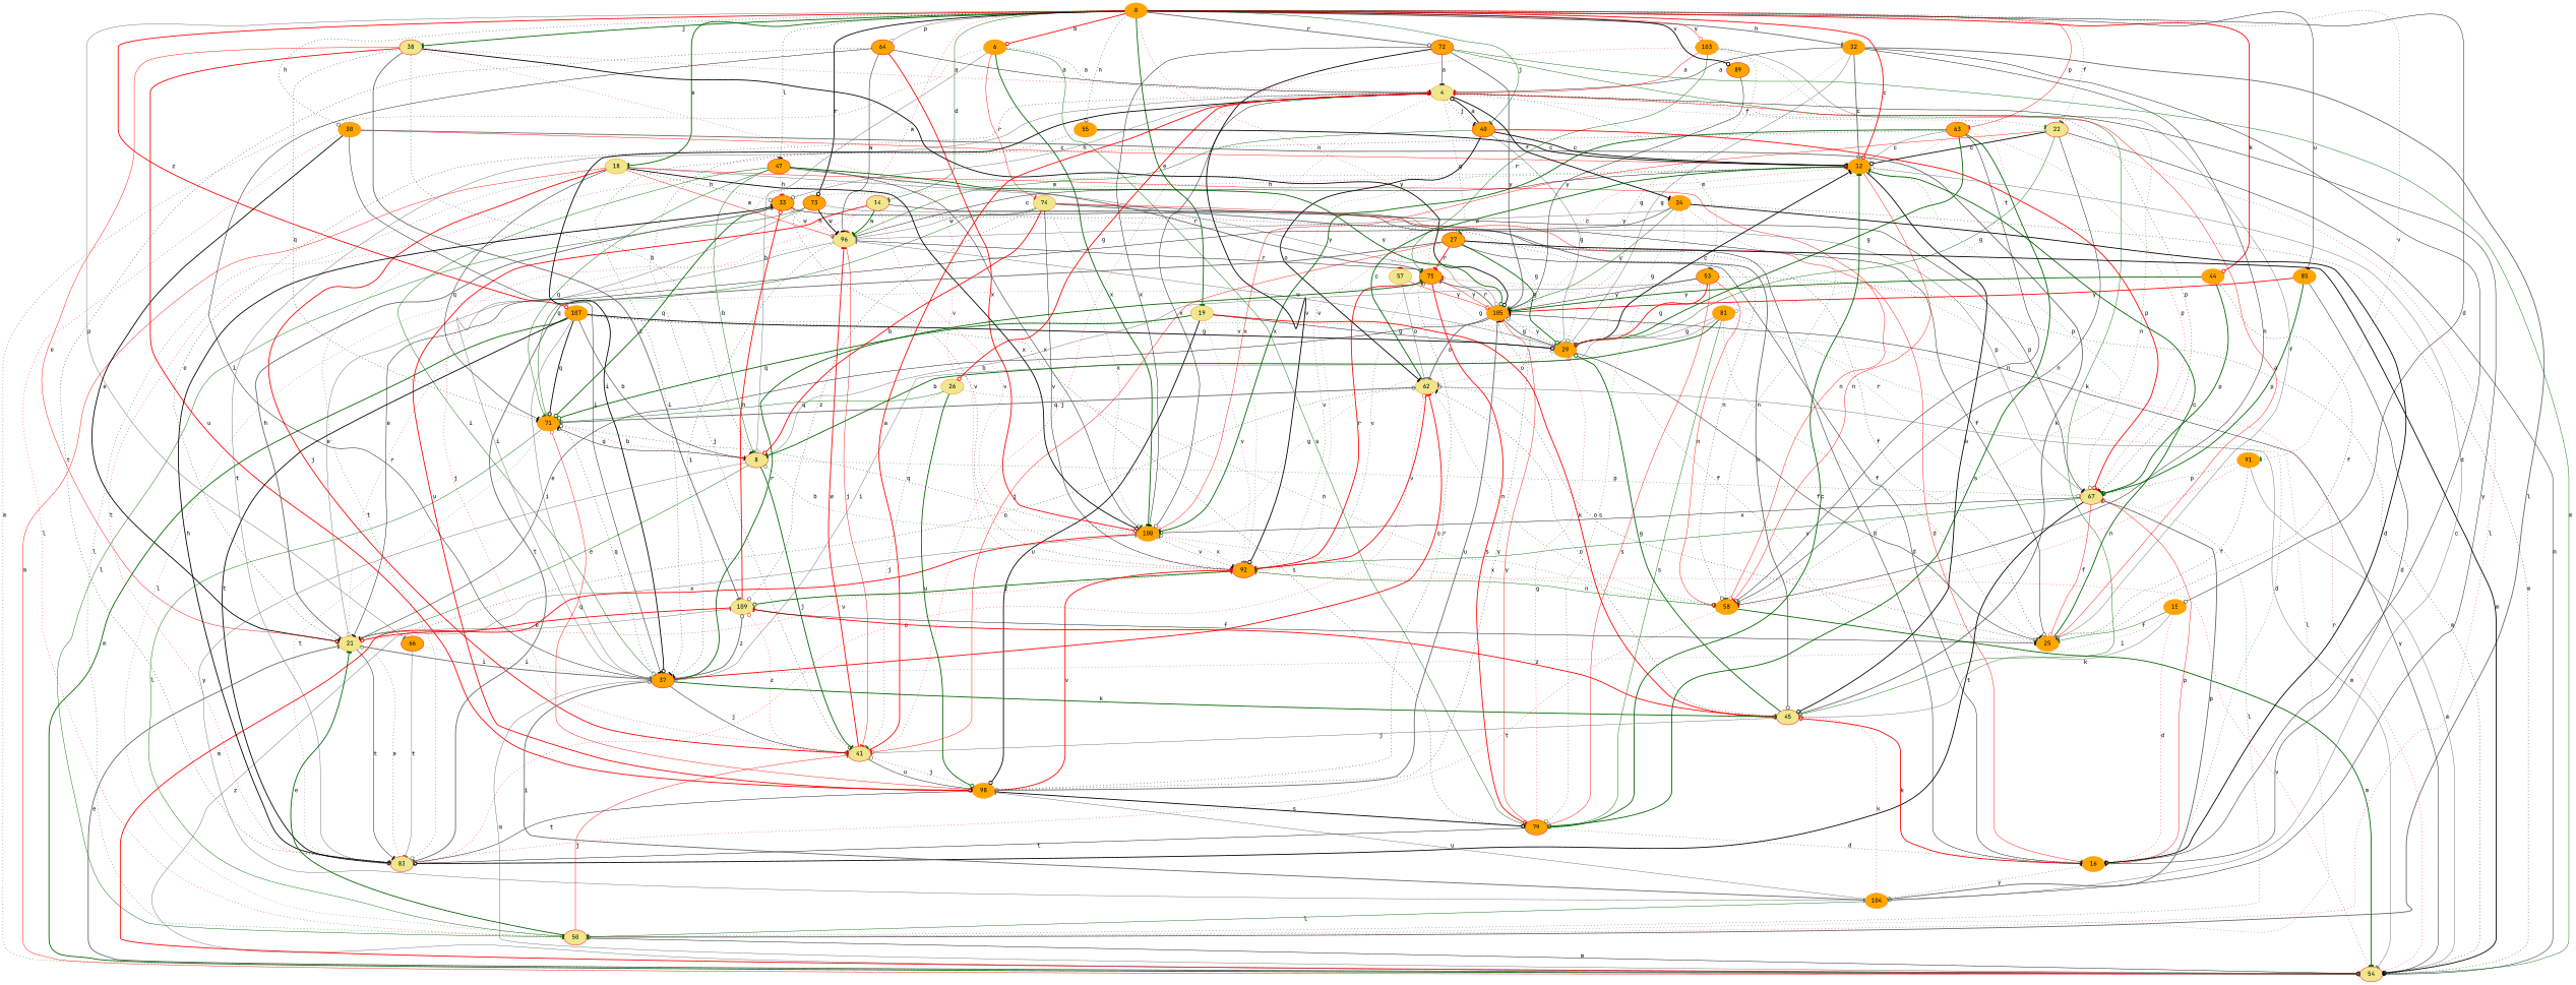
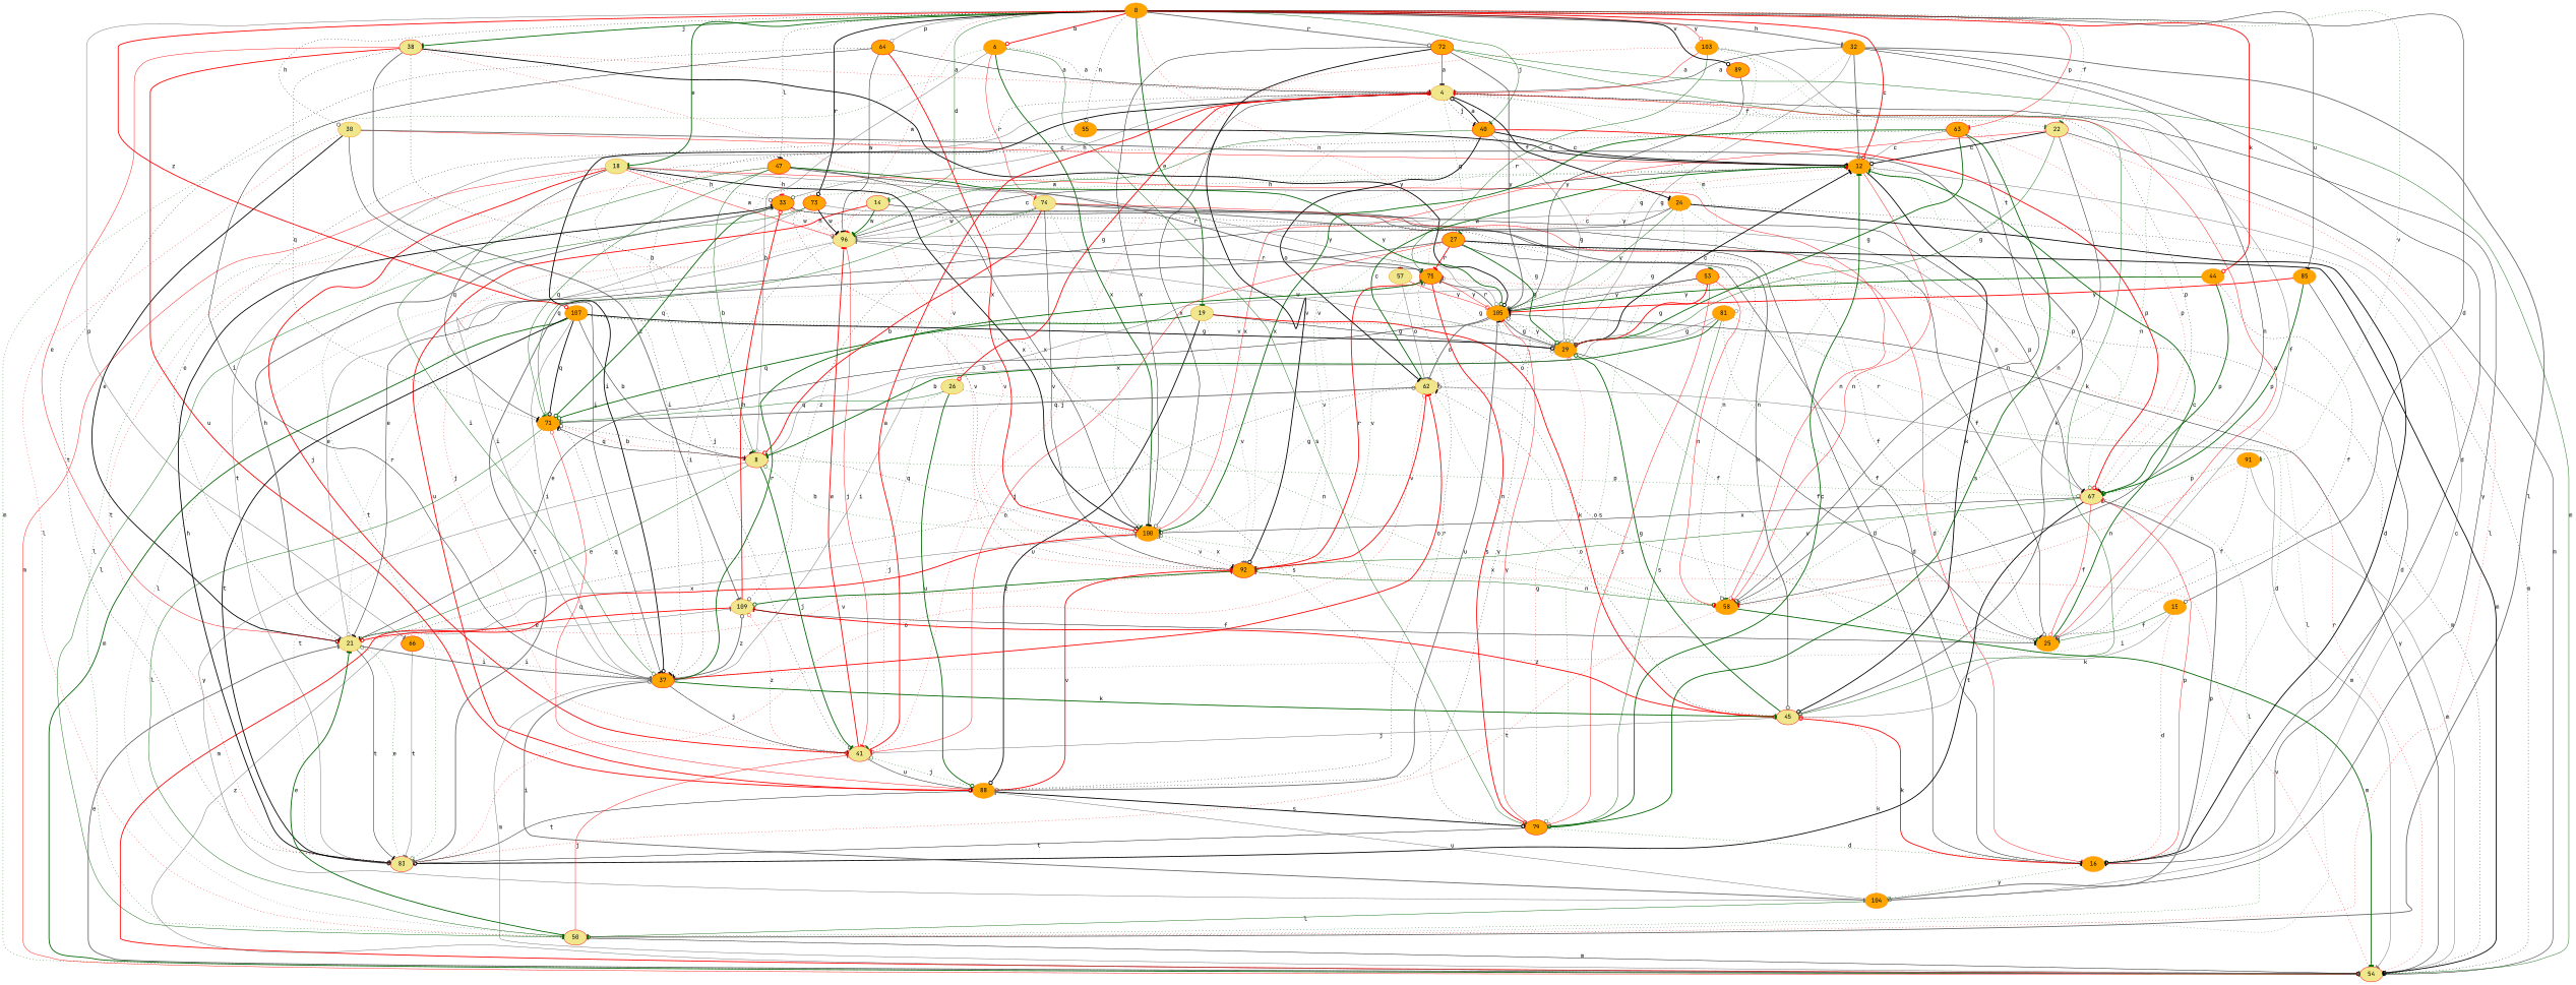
  strict digraph {
    fontname="JetBrains Mono"
    node [color=darkorange fillcolor=orange fontname="JetBrains Mono" style=filled]
    edge [arrowhead=tee color=black fontname="JetBrains Mono" style=solid]
    0
    6
    12
    14 [color=red fillcolor=khaki]
    15
    18 [fillcolor=khaki]
    19 [fillcolor=khaki]
    22 [color=red fillcolor=khaki]
-   30
+   30 [fillcolor=khaki]
    32
    38 [color=red fillcolor=khaki]
    40 [color=red]
    44
    47 [color=red]
    55
    57 [fillcolor=khaki]
    63 [color=red]
    64 [color=red]
    66 [color=red]
    72 [color=red]
    73 [color=red]
    85
    89 [color=red]
    91
    96 [fillcolor=khaki]
    103
    107
    4 [fillcolor=khaki]
    100
    8 [color=red fillcolor=khaki]
    54 [color=red fillcolor=khaki]
    74 [fillcolor=khaki]
    79 [color=red]
    33 [color=red]
    67 [color=red fillcolor=khaki]
    83 [color=red fillcolor=khaki]
    45 [color=red fillcolor=khaki]
    58
    92 [color=red]
    41 [color=red fillcolor=khaki]
    16
    29
-   88 [label=98]
+   88
    37 [color=red]
    25
    71
    50 [color=red fillcolor=khaki]
    105
    21 [fillcolor=khaki]
    109 [fillcolor=khaki]
    62 [fillcolor=khaki]
    75 [color=red]
    24
    26 [fillcolor=khaki]
    27 [color=red]
    53 [color=red]
    81
    104
    0 -> 6 [arrowhead=odot color=red label=b style=bold]
    0 -> 12 [arrowhead=odot color=red label=c style=bold]
    0 -> 14 [color=darkgreen label=d]
    0 -> 15 [arrowhead=odot label=d]
    0 -> 18 [color=darkgreen label=e style=bold]
    0 -> 19 [color=darkgreen label=e style=bold]
    0 -> 22 [color=darkgreen label=f style=dotted]
    0 -> 30 [arrowhead=odot label=h style=dotted]
    0 -> 32 [color=gray40 label=h style=bold]
    0 -> 38 [color=darkgreen label=j style=bold]
    0 -> 40 [color=darkgreen label=j]
    0 -> 44 [arrowhead=odot color=red label=k style=bold]
    0 -> 47 [label=l style=dotted]
    0 -> 55 [arrowhead=odot label=n style=dotted]
    0 -> 57 [color=red label=n style=dotted]
    0 -> 63 [color=red label=p]
    0 -> 64 [arrowhead=odot color=gray40 label=p]
    0 -> 66 [color=gray40 label=p]
    0 -> 72 [arrowhead=odot color=gray40 label=r style=bold]
    0 -> 73 [arrowhead=odot label=r style=bold]
    0 -> 85 [label=u]
    0 -> 89 [arrowhead=odot label=v style=bold]
    0 -> 91 [color=darkgreen label=v style=dotted]
    0 -> 96 [color=red label=w style=dotted]
    0 -> 103 [arrowhead=odot color=red label=y]
    0 -> 107 [arrowhead=odot color=red label=z style=bold]
    6 -> 4 [label=a style=dotted]
    6 -> 100 [color=darkgreen label=x style=bold]
    6 -> 8 [arrowhead=odot color=gray40 label=b]
    6 -> 54 [arrowhead=odot color=darkgreen label=m style=dotted]
    6 -> 74 [color=red label=r]
    6 -> 79 [color=darkgreen label=s]
    12 -> 33 [arrowhead=odot color=darkgreen label=h style=dotted]
    12 -> 67 [arrowhead=odot color=darkgreen label=p style=dotted]
    12 -> 83 [arrowhead=odot color=darkgreen label=t style=dotted]
    12 -> 45 [arrowhead=odot label=k style=bold]
    12 -> 58 [color=red label=n]
    14 -> 96 [color=darkgreen label=w style=bold]
    14 -> 92 [color=red label=v style=dotted]
    14 -> 41 [color=red label=j style=dotted]
    14 -> 16 [label=d]
    14 -> 29 [color=gray40 label=g style=dotted]
    14 -> 88 [arrowhead=odot color=red label=u style=bold]
    15 -> 45 [arrowhead=odot color=gray40 label=k]
    15 -> 16 [arrowhead=odot color=red label=d style=dotted]
    15 -> 37 [arrowhead=odot color=gray40 label=i style=dotted]
    15 -> 25 [color=darkgreen label=f]
    18 -> 96 [arrowhead=odot color=red label=w]
    18 -> 100 [arrowhead=odot label=x style=bold]
    18 -> 54 [color=red label=m]
    18 -> 33 [arrowhead=odot label=h style=dotted]
    18 -> 58 [arrowhead=odot color=red label=n]
    18 -> 41 [color=red label=j style=bold]
    18 -> 71 [label=q]
    18 -> 50 [arrowhead=odot color=darkgreen label=l style=dotted]
    18 -> 105 [arrowhead=odot color=gray40 label=y]
    19 -> 45 [arrowhead=odot color=red label=k style=bold]
    19 -> 92 [color=gray40 label=v style=dotted]
    19 -> 29 [arrowhead=odot label=g]
    19 -> 88 [arrowhead=odot label=u style=bold]
    19 -> 71 [arrowhead=odot color=darkgreen label=q style=bold]
    22 -> 12 [arrowhead=odot label=c style=bold]
    22 -> 100 [arrowhead=odot color=red label=x]
    22 -> 54 [arrowhead=odot label=m]
    22 -> 58 [arrowhead=odot label=n]
    22 -> 29 [arrowhead=odot color=darkgreen label=g]
    22 -> 50 [arrowhead=odot color=red label=l style=dotted]
    30 -> 12 [color=red label=c]
    30 -> 45 [arrowhead=odot color=gray40 label=k style=bold]
    30 -> 37 [label=i]
    30 -> 50 [color=red label=l style=dotted]
    30 -> 21 [arrowhead=odot label=e style=bold]
    32 -> 12 [arrowhead=odot color=gray40 label=c style=bold]
    32 -> 4 [label=a]
    32 -> 58 [label=n]
    32 -> 92 [color=gray40 label=v style=dotted]
    32 -> 16 [label=d]
    32 -> 29 [arrowhead=odot color=gray40 label=g]
    32 -> 50 [color=gray40 label=l style=bold]
    38 -> 4 [arrowhead=odot color=red label=a style=dotted]
    38 -> 8 [label=b style=dotted]
    38 -> 92 [arrowhead=odot color=red label=v style=dotted]
    38 -> 88 [arrowhead=odot color=red label=u style=bold]
    38 -> 71 [label=q style=dotted]
    38 -> 105 [arrowhead=odot label=y style=bold]
    38 -> 21 [color=red label=e]
    38 -> 109 [color=gray40 label=z style=bold]
    40 -> 12 [arrowhead=odot label=c style=bold]
    40 -> 96 [color=darkgreen label=w]
    40 -> 4 [arrowhead=odot label=a style=bold]
    40 -> 67 [arrowhead=odot color=red label=p style=bold]
    40 -> 29 [arrowhead=odot color=gray40 label=g]
    40 -> 62 [label=o style=bold]
    44 -> 67 [arrowhead=odot color=darkgreen label=p style=bold]
    44 -> 25 [arrowhead=odot label=f style=dotted]
    44 -> 105 [color=darkgreen label=y style=bold]
    47 -> 100 [arrowhead=odot label=x]
    47 -> 8 [color=darkgreen label=b]
    47 -> 33 [color=red label=h style=dotted]
    47 -> 83 [color=red label=t style=dotted]
    47 -> 37 [arrowhead=odot color=darkgreen label=i]
    47 -> 71 [color=darkgreen label=q]
    47 -> 105 [arrowhead=odot color=darkgreen label=y style=bold]
    47 -> 75 [color=gray40 label=r style=bold]
    55 -> 12 [label=c style=bold]
    55 -> 41 [arrowhead=odot label=j style=dotted]
    57 -> 105 [arrowhead=odot color=red label=y]
    57 -> 62 [color=gray40 label=o]
    63 -> 12 [arrowhead=odot color=gray40 label=c]
    63 -> 100 [color=darkgreen label=x style=bold]
    63 -> 79 [arrowhead=odot color=darkgreen label=s style=bold]
    63 -> 67 [color=red label=p style=dotted]
    63 -> 58 [arrowhead=odot label=n]
    63 -> 29 [color=darkgreen label=g style=bold]
    63 -> 37 [label=i style=dotted]
    63 -> 105 [arrowhead=odot color=gray40 label=y style=dotted]
    64 -> 96 [label=w]
    64 -> 4 [label=a]
    64 -> 100 [arrowhead=odot color=red label=x style=bold]
    64 -> 83 [arrowhead=odot label=t style=dotted]
    64 -> 37 [label=i]
    66 -> 83 [color=gray40 label=t]
    66 -> 37 [arrowhead=odot color=gray40 label=i style=dotted]
    72 -> 4 [label=a]
    72 -> 100 [label=x]
    72 -> 54 [arrowhead=odot color=darkgreen label=m]
    72 -> 45 [arrowhead=odot color=darkgreen label=k]
    72 -> 92 [arrowhead=odot label=v style=bold]
    72 -> 105 [arrowhead=odot color=gray40 label=y style=bold]
    73 -> 96 [label=w style=bold]
    73 -> 67 [color=gray40 label=p]
    73 -> 92 [label=v style=dotted]
    73 -> 37 [color=gray40 label=i]
    73 -> 50 [color=darkgreen label=l]
    85 -> 67 [color=darkgreen label=p style=bold]
    85 -> 16 [label=d]
    85 -> 105 [color=red label=y style=bold]
    89 -> 105 [arrowhead=odot label=y]
    91 -> 54 [arrowhead=odot color=gray40 label=m]
    91 -> 67 [arrowhead=odot color=darkgreen label=p style=dotted]
    91 -> 58 [color=red label=n style=dotted]
    91 -> 25 [label=f style=dotted]
    96 -> 12 [arrowhead=odot label=c]
    96 -> 33 [arrowhead=odot color=red label=h style=dotted]
    96 -> 41 [color=red label=j]
    96 -> 37 [label=i style=dotted]
    96 -> 50 [color=gray40 label=l style=dotted]
    96 -> 21 [arrowhead=odot color=gray40 label=e]
    96 -> 75 [arrowhead=odot label=r]
    103 -> 4 [arrowhead=odot color=red label=a]
    103 -> 58 [arrowhead=odot color=darkgreen label=n style=dotted]
    103 -> 41 [color=red label=j style=dotted]
    103 -> 29 [arrowhead=odot color=darkgreen label=g style=dotted]
    103 -> 25 [color=gray40 label=f]
    103 -> 75 [color=darkgreen label=r]
    107 -> 8 [label=b]
    107 -> 54 [color=darkgreen label=m style=bold]
    107 -> 79 [arrowhead=odot label=s style=dotted]
    107 -> 83 [arrowhead=odot label=t style=bold]
    107 -> 29 [arrowhead=odot label=g style=bold]
    107 -> 37 [color=gray40 label=i]
    107 -> 25 [color=darkgreen label=f style=dotted]
    107 -> 71 [arrowhead=odot label=q style=bold]
    4 -> 22 [color=darkgreen label=f style=dotted]
    4 -> 40 [label=j style=dotted]
    4 -> 100 [arrowhead=odot label=x]
    4 -> 33 [arrowhead=odot color=gray40 label=h]
    4 -> 67 [label=p style=dotted]
    4 -> 83 [arrowhead=odot color=gray40 label=t]
    4 -> 92 [color=gray40 label=v style=dotted]
    4 -> 37 [arrowhead=odot label=i style=bold]
    4 -> 21 [label=e style=dotted]
    4 -> 24 [label=f style=bold]
    4 -> 26 [arrowhead=odot color=red label=g style=bold]
    4 -> 27 [color=darkgreen label=g style=dotted]
    4 -> 53 [color=darkgreen label=m style=dotted]
    4 -> 81 [arrowhead=odot color=gray40 label=t style=dotted]
    4 -> 104 [arrowhead=odot label=y]
    100 -> 8 [arrowhead=odot color=darkgreen label=b style=dotted]
    100 -> 54 [arrowhead=odot color=red label=m style=bold]
    100 -> 92 [label=v style=dotted]
    100 -> 29 [arrowhead=odot color=gray40 label=g style=dotted]
    100 -> 71 [arrowhead=odot label=q style=dotted]
    8 -> 67 [arrowhead=odot color=darkgreen label=p style=dotted]
    8 -> 41 [color=darkgreen label=j style=bold]
    8 -> 71 [label=q]
    8 -> 21 [arrowhead=odot color=darkgreen label=e]
    8 -> 104 [color=gray40 label=y]
    54 -> 92 [color=red label=v style=dotted]
    54 -> 105 [label=y]
    54 -> 21 [color=gray40 label=e style=bold]
    54 -> 109 [color=gray40 label=z]
    54 -> 75 [color=red label=r style=dotted]
    74 -> 96 [color=gray40 label=w]
    74 -> 100 [color=darkgreen label=x style=dotted]
    74 -> 8 [arrowhead=odot color=red label=b style=bold]
    74 -> 67 [label=p]
    74 -> 45 [arrowhead=odot color=gray40 label=k style=bold]
    74 -> 92 [label=v]
    74 -> 16 [color=red label=d]
    74 -> 71 [arrowhead=odot color=darkgreen label=q]
    74 -> 109 [arrowhead=odot label=z style=dotted]
    79 -> 12 [color=darkgreen label=c style=bold]
    79 -> 83 [arrowhead=odot label=t]
    79 -> 16 [arrowhead=odot color=darkgreen label=d style=dotted]
    79 -> 29 [arrowhead=odot color=red label=g style=dotted]
    79 -> 105 [color=red label=y]
    33 -> 96 [color=gray40 label=w style=dotted]
    33 -> 58 [arrowhead=odot label=n style=dotted]
    33 -> 25 [arrowhead=odot label=f]
    33 -> 71 [arrowhead=odot color=darkgreen label=q style=bold]
    67 -> 100 [arrowhead=odot label=x]
    67 -> 83 [arrowhead=odot label=t style=bold]
    67 -> 92 [color=darkgreen label=v]
    67 -> 25 [arrowhead=odot color=red label=f]
    67 -> 50 [arrowhead=odot color=darkgreen label=l style=dotted]
    67 -> 75 [arrowhead=odot color=gray40 label=r style=dotted]
    83 -> 33 [label=h style=bold]
    83 -> 21 [arrowhead=odot color=darkgreen label=e style=dotted]
    83 -> 62 [arrowhead=odot color=red label=o style=dotted]
    45 -> 41 [color=gray40 label=j]
    45 -> 29 [arrowhead=odot color=darkgreen label=g style=bold]
    45 -> 109 [color=red label=z style=bold]
    45 -> 62 [label=o style=dotted]
    58 -> 100 [arrowhead=odot color=darkgreen label=x style=dotted]
    58 -> 54 [color=darkgreen label=m style=bold]
    58 -> 83 [color=red label=t style=dotted]
    92 -> 100 [color=gray40 label=x style=dotted]
    92 -> 58 [arrowhead=odot color=darkgreen label=n]
    92 -> 109 [arrowhead=odot color=darkgreen label=z style=bold]
    92 -> 75 [color=red label=r style=bold]
    41 -> 96 [color=red label=w style=bold]
    41 -> 4 [arrowhead=odot color=red label=a style=bold]
    41 -> 88 [label=u]
    41 -> 109 [arrowhead=odot color=red label=z style=dotted]
    16 -> 67 [color=red label=p]
    16 -> 45 [arrowhead=odot color=red label=k style=bold]
    16 -> 104 [arrowhead=odot color=darkgreen label=y style=dotted]
    29 -> 12 [label=c style=bold]
    29 -> 96 [color=gray40 label=w]
    29 -> 25 [arrowhead=odot label=f]
    29 -> 105 [arrowhead=odot label=y style=dotted]
    29 -> 62 [color=gray40 label=o style=dotted]
    88 -> 79 [arrowhead=odot label=s style=bold]
    88 -> 83 [label=t]
    88 -> 92 [color=red label=v style=bold]
    88 -> 41 [arrowhead=odot color=darkgreen label=j style=dotted]
    88 -> 71 [arrowhead=odot color=red label=q]
    88 -> 105 [label=y style=dotted]
    88 -> 75 [arrowhead=odot label=r style=dotted]
    37 -> 54 [color=gray40 label=m]
    37 -> 45 [color=darkgreen label=k style=bold]
    37 -> 41 [arrowhead=odot label=j]
    37 -> 71 [arrowhead=odot label=q style=dotted]
    37 -> 109 [arrowhead=odot color=gray40 label=z style=bold]
    37 -> 62 [color=red label=o style=bold]
    37 -> 75 [color=darkgreen label=r style=bold]
    25 -> 12 [color=darkgreen label=c style=bold]
    25 -> 4 [color=red label=a]
    25 -> 62 [arrowhead=odot label=o style=dotted]
    71 -> 8 [arrowhead=odot color=red label=b style=dotted]
    71 -> 83 [arrowhead=odot color=gray40 label=t style=dotted]
    71 -> 50 [color=darkgreen label=l]
    50 -> 54 [arrowhead=odot label=m]
    50 -> 41 [color=red label=j]
    50 -> 21 [color=darkgreen label=e style=bold]
    105 -> 29 [color=gray40 label=g style=bold]
    105 -> 88 [arrowhead=odot color=gray40 label=u style=bold]
    105 -> 50 [color=gray40 label=l style=dotted]
    105 -> 21 [label=e]
    105 -> 62 [color=gray40 label=o style=bold]
    105 -> 75 [color=gray40 label=r style=bold]
    21 -> 100 [color=gray40 label=x]
    21 -> 33 [arrowhead=odot color=gray40 label=h style=bold]
    21 -> 83 [label=t]
    21 -> 92 [color=red label=v style=dotted]
    21 -> 37 [color=gray40 label=i style=bold]
    21 -> 62 [arrowhead=odot label=o style=dotted]
    21 -> 75 [arrowhead=odot color=gray40 label=r style=dotted]
    109 -> 33 [arrowhead=odot color=red label=h style=bold]
    109 -> 25 [label=f]
    109 -> 21 [arrowhead=odot color=red label=e style=bold]
    62 -> 12 [arrowhead=odot color=darkgreen label=c style=bold]
    62 -> 54 [color=gray40 label=m]
    62 -> 58 [arrowhead=odot color=darkgreen label=n style=dotted]
    62 -> 92 [color=red label=v style=bold]
    62 -> 71 [color=gray40 label=q style=bold]
    75 -> 12 [color=red label=c style=dotted]
    75 -> 79 [arrowhead=odot color=red label=s style=bold]
    75 -> 92 [color=darkgreen label=v style=dotted]
    75 -> 29 [arrowhead=odot color=gray40 label=g style=dotted]
    75 -> 105 [arrowhead=odot color=red label=y]
    24 -> 96 [color=gray40 label=w]
    24 -> 54 [label=m style=dotted]
    24 -> 79 [arrowhead=odot color=darkgreen label=s style=dotted]
    24 -> 58 [color=darkgreen label=n style=dotted]
    24 -> 16 [arrowhead=odot label=d style=bold]
    24 -> 29 [color=gray40 label=g style=dotted]
    24 -> 105 [color=darkgreen label=y]
    24 -> 21 [label=e]
    26 -> 58 [arrowhead=odot color=darkgreen label=n style=dotted]
    26 -> 41 [color=darkgreen label=j style=dotted]
    26 -> 88 [arrowhead=odot color=darkgreen label=u style=bold]
    26 -> 71 [arrowhead=odot color=darkgreen label=q]
    27 -> 54 [arrowhead=odot label=m style=bold]
    27 -> 83 [color=gray40 label=t style=bold]
    27 -> 92 [arrowhead=odot color=darkgreen label=v style=dotted]
    27 -> 41 [arrowhead=odot color=red label=j]
    27 -> 16 [label=d]
    27 -> 29 [arrowhead=odot color=darkgreen label=g style=bold]
    27 -> 25 [label=f style=dotted]
    27 -> 75 [color=red label=r style=bold]
    53 -> 8 [color=gray40 label=b]
    53 -> 54 [label=m style=dotted]
    53 -> 79 [arrowhead=odot color=red label=s]
    53 -> 58 [color=red label=n]
    53 -> 29 [arrowhead=odot color=red label=g style=bold]
    53 -> 105 [label=y]
    81 -> 8 [color=darkgreen label=b style=bold]
    81 -> 79 [arrowhead=odot color=darkgreen label=s]
    81 -> 16 [arrowhead=odot color=darkgreen label=d style=dotted]
    81 -> 29 [arrowhead=odot color=gray40 label=g]
    81 -> 37 [arrowhead=odot color=gray40 label=i]
    81 -> 25 [color=darkgreen label=f style=dotted]
    104 -> 12 [arrowhead=odot color=gray40 label=c]
    104 -> 67 [arrowhead=odot color=gray40 label=p style=bold]
    104 -> 45 [arrowhead=odot color=red label=k style=dotted]
    104 -> 88 [color=gray40 label=u]
    104 -> 37 [arrowhead=odot color=gray40 label=i style=bold]
    104 -> 50 [color=darkgreen label=l]
  }
